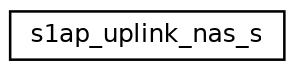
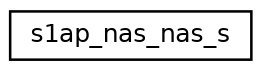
  digraph {
    rankdir=LR
-   n1 [color=black fillcolor=white fontname=Helvetica fontsize=10 height=0.2 label=s1ap_uplink_nas_s shape=record style=filled width=0.4]
+   n1 [color=black fillcolor=white fontname=Helvetica fontsize=10 height=0.2 label=s1ap_nas_nas_s shape=record style=filled width=0.4]
  }
